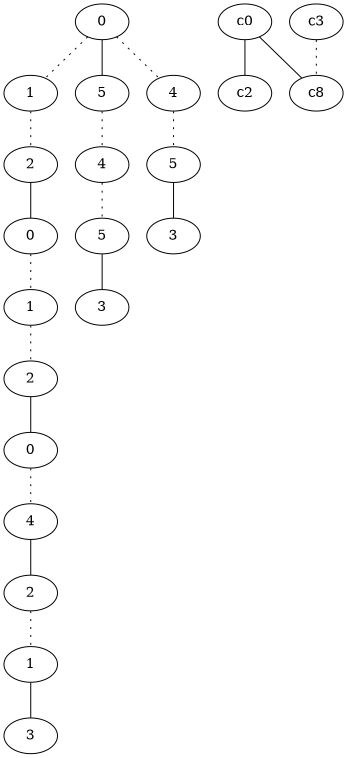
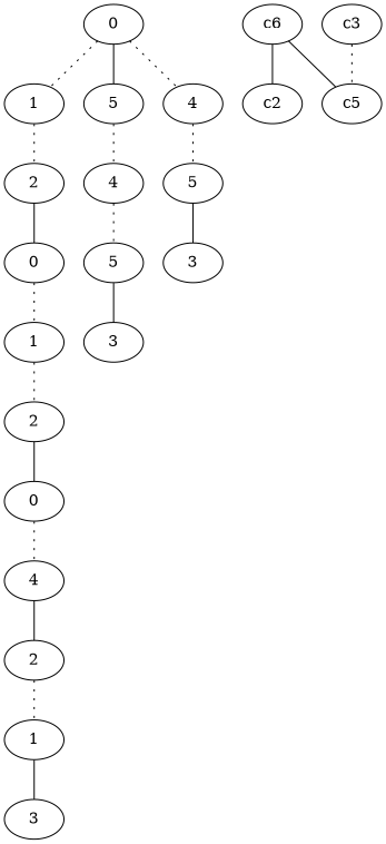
  graph {
    edge [style=dotted]
    n1 [label=0]
    n2 [label=1]
    n3 [label=5]
    n4 [label=4]
    n5 [label=2]
    n6 [label=4]
    n7 [label=5]
    n8 [label=0]
    n9 [label=1]
    n10 [label=2]
    n11 [label=0]
    n12 [label=4]
    n13 [label=2]
    n14 [label=1]
    n15 [label=3]
    n16 [label=5]
    n17 [label=3]
    n18 [label=3]
-   c0
+   c0 [label=c6]
    c2
-   c5 [label=c8]
+   c5
    c3
    n1 -- n2
    n1 -- n3 [style=""]
    n1 -- n4
    n2 -- n5
    n3 -- n6
    n4 -- n7
    n5 -- n8 [style=""]
    n6 -- n16
    n7 -- n18 [style=""]
    n8 -- n9
    n9 -- n10
    n10 -- n11 [style=""]
    n11 -- n12
    n12 -- n13 [style=""]
    n13 -- n14
    n14 -- n15 [style=""]
    n16 -- n17 [style=""]
    c0 -- c2 [style=""]
    c0 -- c5 [style=""]
    c3 -- c5
  }
